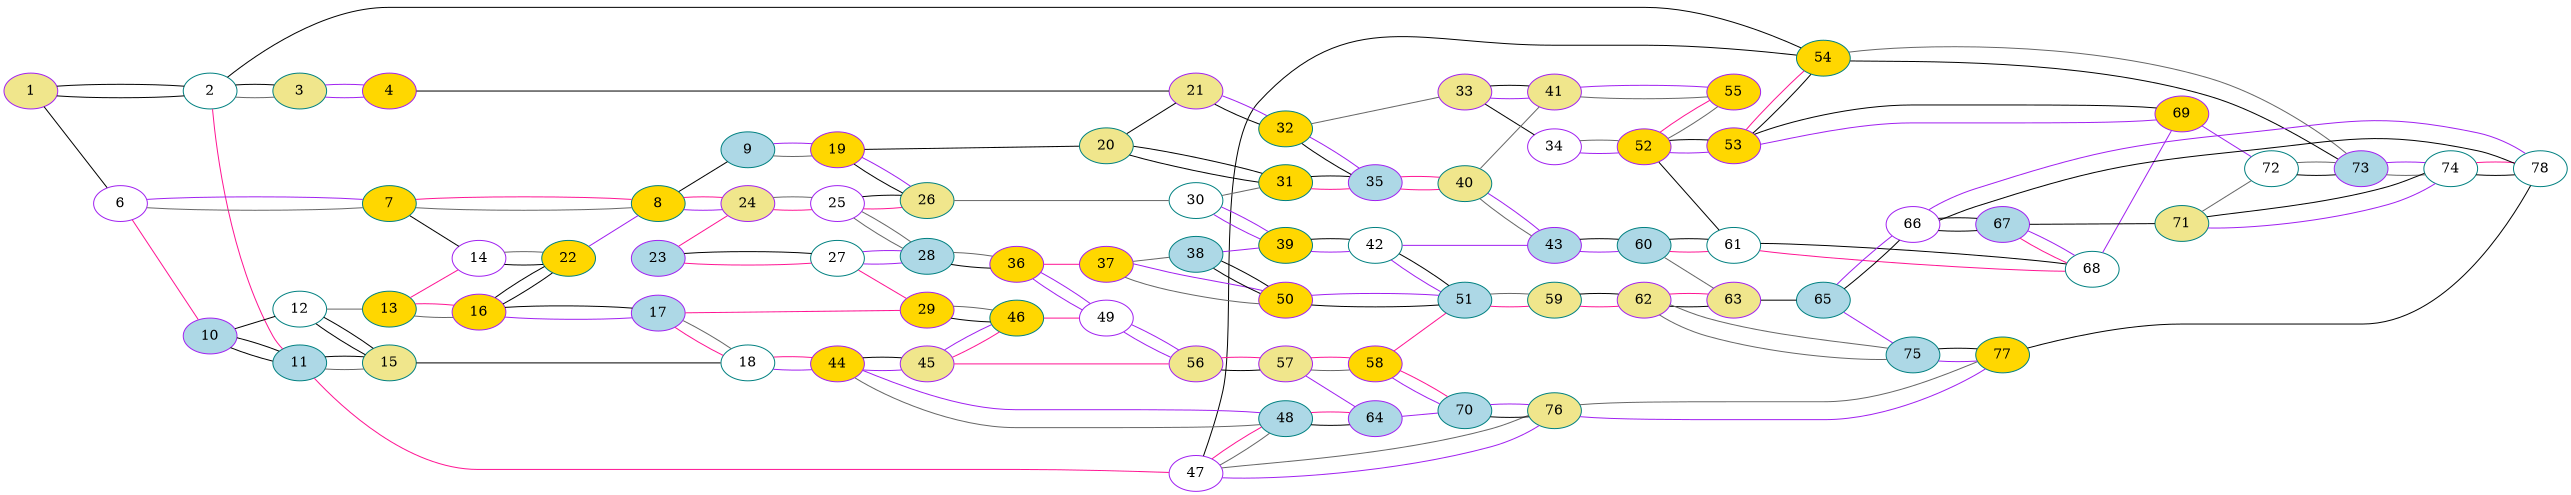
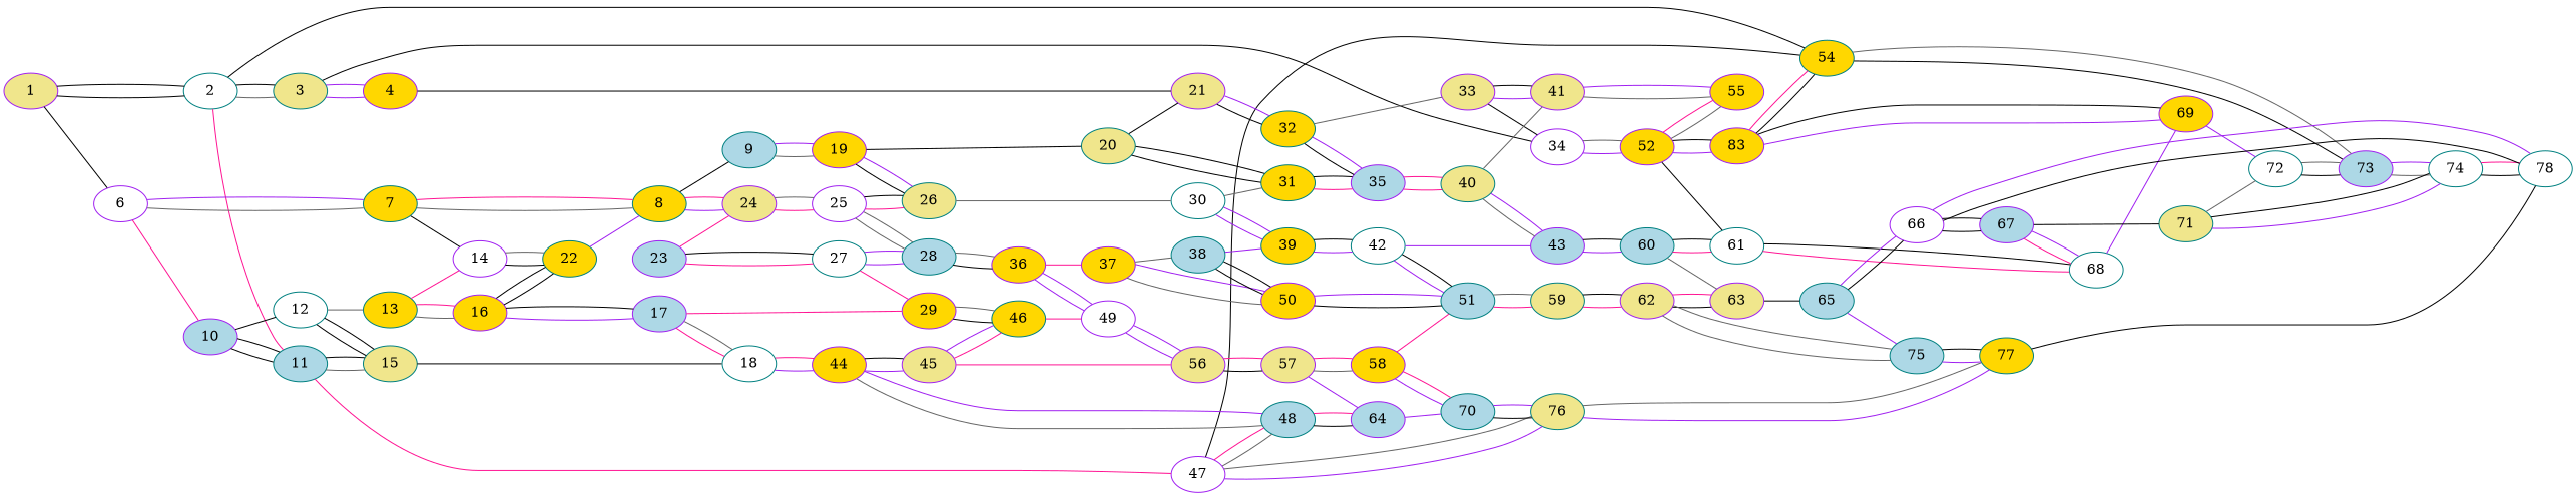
  graph {
    rankdir=LR
    node [color=teal fillcolor=gold style=filled]
    edge [color=black]
    1 [color=purple fillcolor=khaki]
    2 [fillcolor=white]
    6 [color=purple fillcolor=white]
    3 [fillcolor=khaki]
    11 [fillcolor=lightblue]
    54
    7
    10 [color=purple fillcolor=lightblue]
    4 [color=purple]
    34 [color=purple fillcolor=white]
    15 [fillcolor=khaki]
    47 [color=purple fillcolor=white]
    73 [color=purple fillcolor=lightblue]
    21 [color=purple fillcolor=khaki]
    52 [color=purple]
    32
    9 [fillcolor=lightblue]
    19 [color=purple]
    8
    14 [color=purple fillcolor=white]
    12 [fillcolor=white]
    24 [color=purple fillcolor=khaki]
    22
    25 [color=purple fillcolor=white]
    20 [fillcolor=khaki]
    26 [fillcolor=khaki]
    13
    18 [fillcolor=white]
    48 [fillcolor=lightblue]
    76 [fillcolor=khaki]
    16 [color=purple]
    17 [color=purple fillcolor=lightblue]
    44 [color=purple]
    29 [color=purple]
    46
    45 [color=purple fillcolor=khaki]
    31
    30 [fillcolor=white]
    35 [color=purple fillcolor=lightblue]
    33 [color=purple fillcolor=khaki]
    23 [color=purple fillcolor=lightblue]
    27 [fillcolor=white]
    28 [fillcolor=lightblue]
    36 [color=purple]
    39
    37 [color=purple]
    49 [color=purple fillcolor=white]
    42 [fillcolor=white]
    40 [fillcolor=khaki]
    41 [color=purple fillcolor=khaki]
    55 [color=purple]
-   53 [color=purple]
+   53 [color=purple label=83]
    61 [fillcolor=white]
    43 [color=purple fillcolor=lightblue]
    38 [fillcolor=lightblue]
    50 [color=purple]
    56 [color=purple fillcolor=khaki]
    51 [fillcolor=lightblue]
    60 [fillcolor=lightblue]
    59 [fillcolor=khaki]
    63 [color=purple fillcolor=khaki]
    64 [color=purple fillcolor=lightblue]
    57 [color=purple fillcolor=khaki]
    77
    70 [fillcolor=lightblue]
    62 [color=purple fillcolor=khaki]
    69 [color=purple]
    72 [fillcolor=white]
    74 [fillcolor=white]
    68 [fillcolor=white]
    58 [color=purple]
    75 [fillcolor=lightblue]
    65 [fillcolor=lightblue]
    66 [color=purple fillcolor=white]
    67 [color=purple fillcolor=lightblue]
    78 [fillcolor=white]
    71 [fillcolor=khaki]
    1 -- 2
    1 -- 2
    1 -- 6
    2 -- 3 [color=gray40]
    2 -- 3
    2 -- 11 [color=deeppink]
    2 -- 54
    6 -- 7 [color=gray40]
    6 -- 7 [color=purple]
    6 -- 10 [color=deeppink]
    3 -- 4 [color=purple]
    3 -- 4 [color=purple]
+   3 -- 34
    11 -- 15 [color=gray40]
    11 -- 15
    11 -- 47 [color=deeppink]
    54 -- 73
    54 -- 73 [color=gray40]
    7 -- 8 [color=gray40]
    7 -- 8 [color=deeppink]
    7 -- 14
    10 -- 11
    10 -- 11
    10 -- 12
    4 -- 21
    34 -- 52 [color=purple]
    34 -- 52 [color=gray40]
    15 -- 18
    47 -- 54
    47 -- 48 [color=gray40]
    47 -- 48 [color=deeppink]
    47 -- 76 [color=purple]
    47 -- 76 [color=gray40]
    73 -- 74 [color=gray40]
    73 -- 74 [color=purple]
    21 -- 32
    21 -- 32 [color=purple]
    52 -- 55 [color=gray40]
    52 -- 55 [color=deeppink]
    52 -- 53 [color=purple]
    52 -- 53
    52 -- 61
    32 -- 35
    32 -- 35 [color=purple]
    32 -- 33 [color=gray40]
    9 -- 19 [color=gray40]
    9 -- 19 [color=purple]
    19 -- 20
    19 -- 26
    19 -- 26 [color=purple]
    8 -- 9
    8 -- 24 [color=purple]
    8 -- 24 [color=deeppink]
    14 -- 22
    14 -- 22 [color=gray40]
    12 -- 15
    12 -- 15
    12 -- 13 [color=gray40]
    24 -- 25 [color=deeppink]
    24 -- 25 [color=gray40]
    22 -- 8 [color=purple]
    25 -- 26 [color=deeppink]
    25 -- 26
    25 -- 28 [color=gray40]
    25 -- 28 [color=gray40]
    20 -- 21
    20 -- 31
    20 -- 31
    26 -- 30 [color=gray40]
    13 -- 14 [color=deeppink]
    13 -- 16 [color=gray40]
    13 -- 16 [color=deeppink]
    18 -- 44 [color=purple]
    18 -- 44 [color=deeppink]
    48 -- 64
    48 -- 64 [color=deeppink]
    76 -- 77 [color=purple]
    76 -- 77 [color=gray40]
    16 -- 22
    16 -- 22
    16 -- 17 [color=purple]
    16 -- 17
    17 -- 18 [color=deeppink]
    17 -- 18 [color=gray40]
    17 -- 29 [color=deeppink]
    44 -- 48 [color=gray40]
    44 -- 48 [color=purple]
    44 -- 45 [color=purple]
    44 -- 45
    29 -- 46
    29 -- 46 [color=gray40]
    46 -- 49 [color=deeppink]
    45 -- 46 [color=deeppink]
    45 -- 46 [color=purple]
    45 -- 56 [color=deeppink]
    31 -- 35 [color=deeppink]
    31 -- 35
    30 -- 31 [color=gray40]
    30 -- 39 [color=purple]
    30 -- 39 [color=purple]
    35 -- 40 [color=deeppink]
    35 -- 40 [color=deeppink]
    33 -- 34
    33 -- 41 [color=purple]
    33 -- 41
    23 -- 24 [color=deeppink]
    23 -- 27 [color=deeppink]
    23 -- 27
    27 -- 29 [color=deeppink]
    27 -- 28 [color=purple]
    27 -- 28 [color=purple]
    28 -- 36
    28 -- 36 [color=gray40]
    36 -- 37 [color=deeppink]
    36 -- 49 [color=purple]
    36 -- 49 [color=purple]
    39 -- 42 [color=purple]
    39 -- 42
    37 -- 38 [color=gray40]
    37 -- 50 [color=gray40]
    37 -- 50 [color=purple]
    49 -- 56 [color=purple]
    49 -- 56 [color=purple]
    42 -- 43 [color=purple]
    42 -- 51 [color=purple]
    42 -- 51
    40 -- 41 [color=gray40]
    40 -- 43 [color=gray40]
    40 -- 43 [color=purple]
    41 -- 55 [color=gray40]
    41 -- 55 [color=purple]
    53 -- 54
    53 -- 54 [color=deeppink]
    53 -- 69 [color=purple]
    53 -- 69
    61 -- 68 [color=deeppink]
    61 -- 68
    43 -- 60 [color=purple]
    43 -- 60
    38 -- 39 [color=purple]
    38 -- 50
    38 -- 50
    50 -- 51
    50 -- 51 [color=purple]
    56 -- 57
    56 -- 57 [color=deeppink]
    51 -- 59 [color=deeppink]
    51 -- 59 [color=gray40]
    60 -- 61 [color=deeppink]
    60 -- 61
    60 -- 63 [color=gray40]
    59 -- 62 [color=deeppink]
    59 -- 62
    63 -- 65
    64 -- 70 [color=purple]
    57 -- 64 [color=purple]
    57 -- 58 [color=gray40]
    57 -- 58 [color=deeppink]
    77 -- 78
    70 -- 76
    70 -- 76 [color=purple]
    62 -- 63
    62 -- 63 [color=deeppink]
    62 -- 75 [color=gray40]
    62 -- 75 [color=gray40]
    69 -- 72 [color=purple]
    72 -- 73
    72 -- 73 [color=gray40]
    74 -- 78
    74 -- 78 [color=deeppink]
    68 -- 69 [color=purple]
    58 -- 51 [color=deeppink]
    58 -- 70 [color=purple]
    58 -- 70 [color=deeppink]
    75 -- 77 [color=purple]
    75 -- 77
    65 -- 75 [color=purple]
    65 -- 66
    65 -- 66 [color=purple]
    66 -- 67
    66 -- 67
    66 -- 78
    66 -- 78 [color=purple]
    67 -- 68 [color=deeppink]
    67 -- 68 [color=purple]
    67 -- 71
    71 -- 72 [color=gray40]
    71 -- 74 [color=purple]
    71 -- 74
  }
